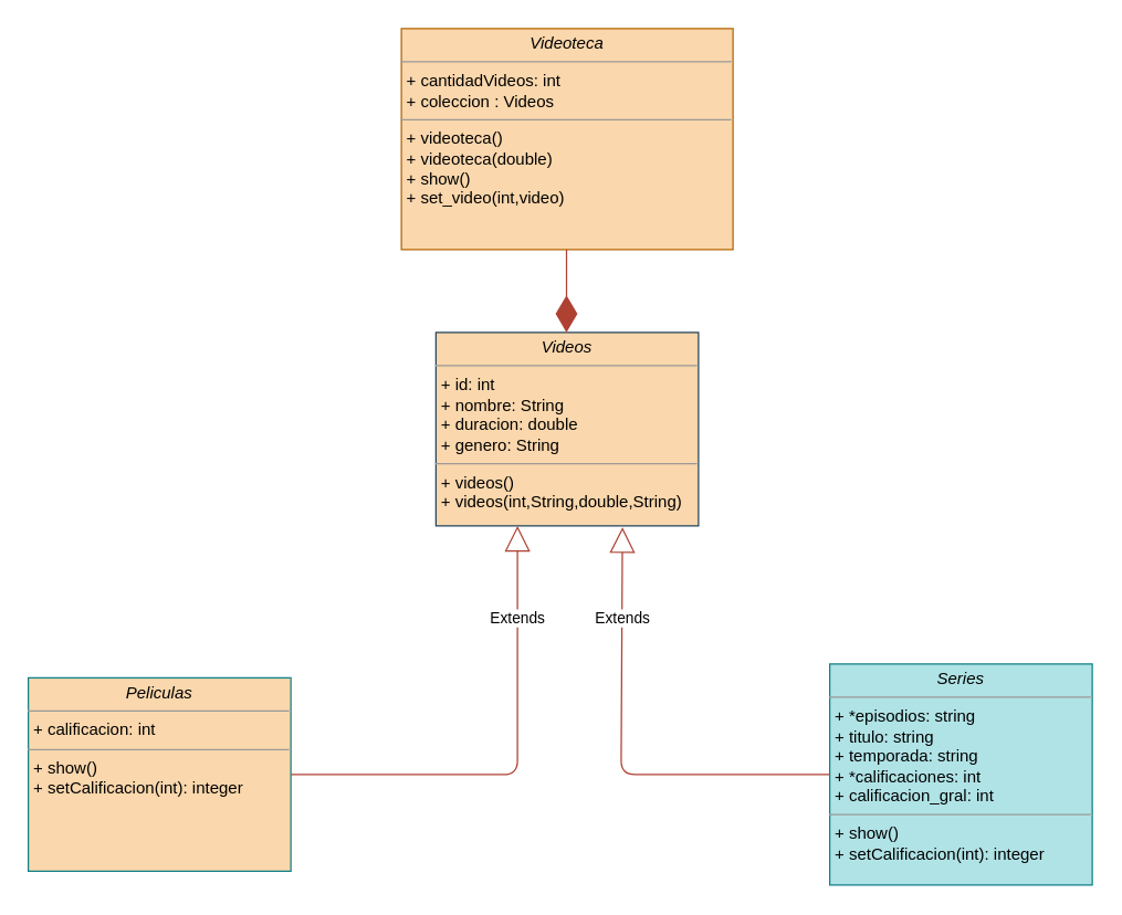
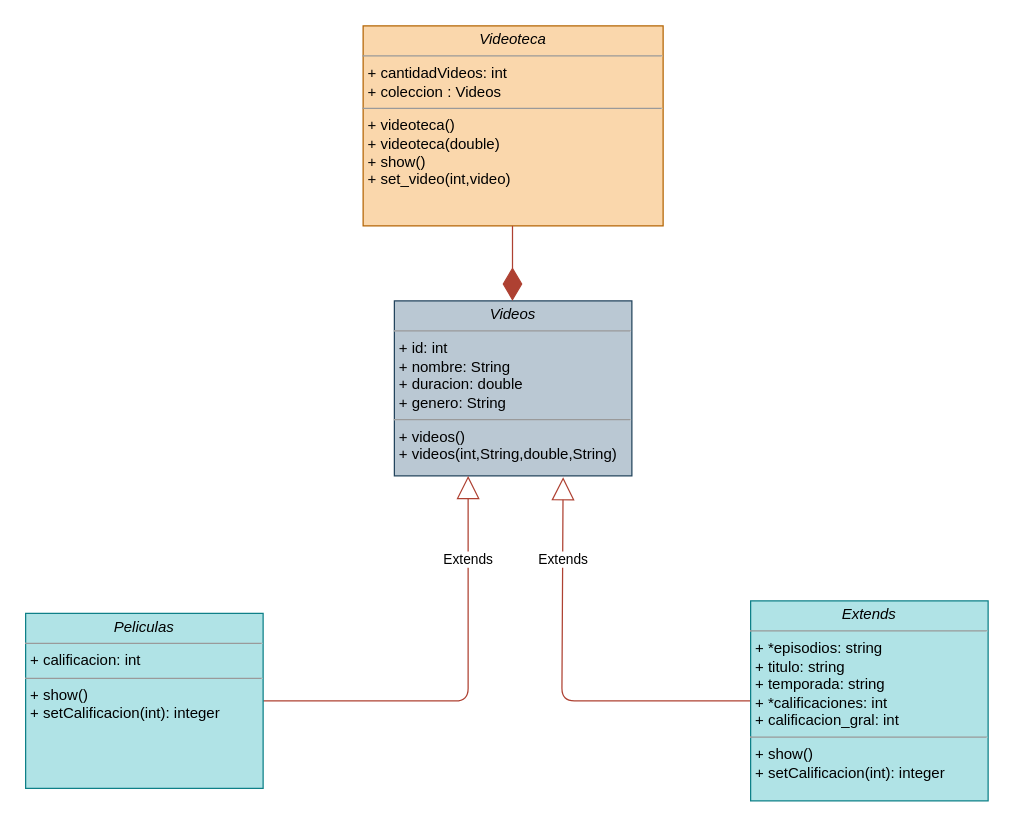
  <mxCell id="0" />
  <mxCell id="1" parent="0" />
  <mxCell id="2" value="&lt;p style=&quot;margin: 0px ; margin-top: 4px ; text-align: center&quot;&gt;&lt;i&gt;Videoteca&lt;/i&gt;&lt;/p&gt;&lt;hr size=&quot;1&quot;&gt;&lt;p style=&quot;margin: 0px ; margin-left: 4px&quot;&gt;&lt;span&gt;+ cantidadVideos: int&lt;/span&gt;&lt;/p&gt;&lt;p style=&quot;margin: 0px ; margin-left: 4px&quot;&gt;&lt;span&gt;+ coleccion : Videos&lt;/span&gt;&lt;/p&gt;&lt;hr size=&quot;1&quot;&gt;&lt;p style=&quot;margin: 0px ; margin-left: 4px&quot;&gt;+ videoteca()&lt;/p&gt;&lt;p style=&quot;margin: 0px ; margin-left: 4px&quot;&gt;+ videoteca(double)&lt;/p&gt;&lt;p style=&quot;margin: 0px ; margin-left: 4px&quot;&gt;+ show()&lt;/p&gt;&lt;p style=&quot;margin: 0px ; margin-left: 4px&quot;&gt;+ set_video(int,video)&lt;br&gt;&lt;/p&gt;" style="verticalAlign=top;align=left;overflow=fill;fontSize=12;fontFamily=Helvetica;html=1;fillColor=#fad7ac;strokeColor=#b46504;" parent="1" vertex="1"><mxGeometry x="290" y="20" width="240" height="160" as="geometry" /></mxCell>
- <mxCell id="3" value="&lt;p style=&quot;margin: 0px ; margin-top: 4px ; text-align: center&quot;&gt;&lt;i&gt;Videos&lt;/i&gt;&lt;/p&gt;&lt;hr size=&quot;1&quot;&gt;&lt;p style=&quot;margin: 0px ; margin-left: 4px&quot;&gt;+ id: int&lt;/p&gt;&lt;p style=&quot;margin: 0px ; margin-left: 4px&quot;&gt;+ nombre: String&lt;/p&gt;&lt;p style=&quot;margin: 0px ; margin-left: 4px&quot;&gt;+ duracion: double&lt;/p&gt;&lt;p style=&quot;margin: 0px ; margin-left: 4px&quot;&gt;+ genero: String&amp;nbsp;&lt;/p&gt;&lt;hr size=&quot;1&quot;&gt;&lt;p style=&quot;margin: 0px ; margin-left: 4px&quot;&gt;+ videos()&lt;br&gt;&lt;/p&gt;&lt;p style=&quot;margin: 0px ; margin-left: 4px&quot;&gt;+ videos(int,String,double,String)&lt;/p&gt;" style="verticalAlign=top;align=left;overflow=fill;fontSize=12;fontFamily=Helvetica;html=1;fillColor=#fad7ac;strokeColor=#23445d;" parent="1" vertex="1"><mxGeometry x="315" y="240" width="190" height="140" as="geometry" /></mxCell>
+ <mxCell id="3" value="&lt;p style=&quot;margin: 0px ; margin-top: 4px ; text-align: center&quot;&gt;&lt;i&gt;Videos&lt;/i&gt;&lt;/p&gt;&lt;hr size=&quot;1&quot;&gt;&lt;p style=&quot;margin: 0px ; margin-left: 4px&quot;&gt;+ id: int&lt;/p&gt;&lt;p style=&quot;margin: 0px ; margin-left: 4px&quot;&gt;+ nombre: String&lt;/p&gt;&lt;p style=&quot;margin: 0px ; margin-left: 4px&quot;&gt;+ duracion: double&lt;/p&gt;&lt;p style=&quot;margin: 0px ; margin-left: 4px&quot;&gt;+ genero: String&amp;nbsp;&lt;/p&gt;&lt;hr size=&quot;1&quot;&gt;&lt;p style=&quot;margin: 0px ; margin-left: 4px&quot;&gt;+ videos()&lt;br&gt;&lt;/p&gt;&lt;p style=&quot;margin: 0px ; margin-left: 4px&quot;&gt;+ videos(int,String,double,String)&lt;/p&gt;" style="verticalAlign=top;align=left;overflow=fill;fontSize=12;fontFamily=Helvetica;html=1;fillColor=#bac8d3;strokeColor=#23445d;" parent="1" vertex="1"><mxGeometry x="315" y="240" width="190" height="140" as="geometry" /></mxCell>
  <mxCell id="4" value="" style="endArrow=diamondThin;endFill=1;endSize=24;html=1;fillColor=#fad9d5;strokeColor=#ae4132;" parent="1" edge="1"><mxGeometry width="160" relative="1" as="geometry"><mxPoint x="409.5" y="180" as="sourcePoint" /><mxPoint x="409.5" y="240" as="targetPoint" /></mxGeometry></mxCell>
  <mxCell id="5" value="Extends" style="endArrow=block;endSize=16;endFill=0;html=1;fillColor=#fad9d5;strokeColor=#ae4132;" parent="1" edge="1"><mxGeometry x="0.611" width="160" relative="1" as="geometry"><mxPoint x="210" y="560" as="sourcePoint" /><mxPoint x="374" y="380" as="targetPoint" /><Array as="points"><mxPoint x="374" y="560" /></Array><mxPoint as="offset" /></mxGeometry></mxCell>
  <mxCell id="6" value="Extends" style="endArrow=block;endSize=16;endFill=0;html=1;fillColor=#fad9d5;strokeColor=#ae4132;" parent="1" edge="1"><mxGeometry x="0.597" width="160" relative="1" as="geometry"><mxPoint x="600" y="560" as="sourcePoint" /><mxPoint x="450" y="381" as="targetPoint" /><Array as="points"><mxPoint x="449" y="560" /></Array><mxPoint as="offset" /></mxGeometry></mxCell>
- <mxCell id="7" value="&lt;p style=&quot;margin: 0px ; margin-top: 4px ; text-align: center&quot;&gt;&lt;i&gt;Peliculas&lt;/i&gt;&lt;/p&gt;&lt;hr size=&quot;1&quot;&gt;&lt;p style=&quot;margin: 0px ; margin-left: 4px&quot;&gt;+ calificacion: int&lt;br&gt;&lt;/p&gt;&lt;hr size=&quot;1&quot;&gt;&lt;p style=&quot;margin: 0px ; margin-left: 4px&quot;&gt;+ show()&lt;/p&gt;&lt;p style=&quot;margin: 0px ; margin-left: 4px&quot;&gt;+ setCalificacion(int): integer&lt;br&gt;&lt;/p&gt;" style="verticalAlign=top;align=left;overflow=fill;fontSize=12;fontFamily=Helvetica;html=1;fillColor=#fad7ac;strokeColor=#0e8088;" parent="1" vertex="1"><mxGeometry x="20" y="490" width="190" height="140" as="geometry" /></mxCell>
- <mxCell id="8" value="&lt;p style=&quot;margin: 0px ; margin-top: 4px ; text-align: center&quot;&gt;&lt;i&gt;Series&lt;/i&gt;&lt;/p&gt;&lt;hr size=&quot;1&quot;&gt;&lt;p style=&quot;margin: 0px ; margin-left: 4px&quot;&gt;+ *episodios: string&lt;/p&gt;&lt;p style=&quot;margin: 0px ; margin-left: 4px&quot;&gt;+ titulo: string&lt;/p&gt;&lt;p style=&quot;margin: 0px ; margin-left: 4px&quot;&gt;&lt;span&gt;+ temporada: string&lt;/span&gt;&lt;/p&gt;&lt;p style=&quot;margin: 0px ; margin-left: 4px&quot;&gt;&lt;span&gt;+ *calificaciones: int&lt;/span&gt;&lt;/p&gt;&lt;p style=&quot;margin: 0px ; margin-left: 4px&quot;&gt;+ calificacion_gral: int&lt;/p&gt;&lt;hr size=&quot;1&quot;&gt;&lt;p style=&quot;margin: 0px ; margin-left: 4px&quot;&gt;+ show()&lt;/p&gt;&lt;p style=&quot;margin: 0px ; margin-left: 4px&quot;&gt;+ setCalificacion(int): integer&lt;br&gt;&lt;/p&gt;" style="verticalAlign=top;align=left;overflow=fill;fontSize=12;fontFamily=Helvetica;html=1;fillColor=#b0e3e6;strokeColor=#0e8088;" parent="1" vertex="1"><mxGeometry x="600" y="480" width="190" height="160" as="geometry" /></mxCell>
+ <mxCell id="7" value="&lt;p style=&quot;margin: 0px ; margin-top: 4px ; text-align: center&quot;&gt;&lt;i&gt;Peliculas&lt;/i&gt;&lt;/p&gt;&lt;hr size=&quot;1&quot;&gt;&lt;p style=&quot;margin: 0px ; margin-left: 4px&quot;&gt;+ calificacion: int&lt;br&gt;&lt;/p&gt;&lt;hr size=&quot;1&quot;&gt;&lt;p style=&quot;margin: 0px ; margin-left: 4px&quot;&gt;+ show()&lt;/p&gt;&lt;p style=&quot;margin: 0px ; margin-left: 4px&quot;&gt;+ setCalificacion(int): integer&lt;br&gt;&lt;/p&gt;" style="verticalAlign=top;align=left;overflow=fill;fontSize=12;fontFamily=Helvetica;html=1;fillColor=#b0e3e6;strokeColor=#0e8088;" parent="1" vertex="1"><mxGeometry x="20" y="490" width="190" height="140" as="geometry" /></mxCell>
+ <mxCell id="8" value="&lt;p style=&quot;margin: 0px ; margin-top: 4px ; text-align: center&quot;&gt;&lt;i&gt;Extends&lt;/i&gt;&lt;/p&gt;&lt;hr size=&quot;1&quot;&gt;&lt;p style=&quot;margin: 0px ; margin-left: 4px&quot;&gt;+ *episodios: string&lt;/p&gt;&lt;p style=&quot;margin: 0px ; margin-left: 4px&quot;&gt;+ titulo: string&lt;/p&gt;&lt;p style=&quot;margin: 0px ; margin-left: 4px&quot;&gt;&lt;span&gt;+ temporada: string&lt;/span&gt;&lt;/p&gt;&lt;p style=&quot;margin: 0px ; margin-left: 4px&quot;&gt;&lt;span&gt;+ *calificaciones: int&lt;/span&gt;&lt;/p&gt;&lt;p style=&quot;margin: 0px ; margin-left: 4px&quot;&gt;+ calificacion_gral: int&lt;/p&gt;&lt;hr size=&quot;1&quot;&gt;&lt;p style=&quot;margin: 0px ; margin-left: 4px&quot;&gt;+ show()&lt;/p&gt;&lt;p style=&quot;margin: 0px ; margin-left: 4px&quot;&gt;+ setCalificacion(int): integer&lt;br&gt;&lt;/p&gt;" style="verticalAlign=top;align=left;overflow=fill;fontSize=12;fontFamily=Helvetica;html=1;fillColor=#b0e3e6;strokeColor=#0e8088;" parent="1" vertex="1"><mxGeometry x="600" y="480" width="190" height="160" as="geometry" /></mxCell>
